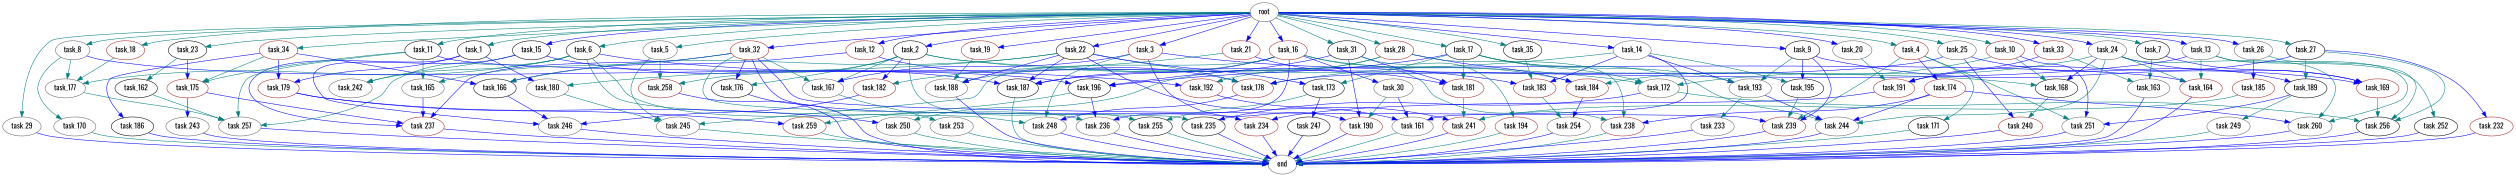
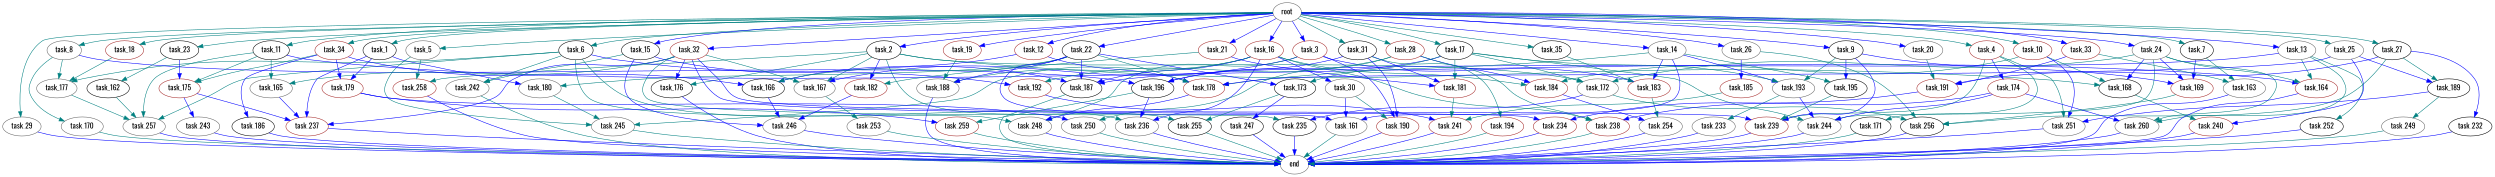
  digraph {
    fontname=Oswald
    node [color=gray40 fontname=Oswald]
    edge [color=blue fontname=Oswald]
    task_1 [color=black]
    root
    task_2 [color=black]
    task_3 [color=brown]
    task_4 [color=brown]
    task_5
    task_6 [color=black]
    task_7 [color=black]
    task_8
    task_9 [color=black]
    task_10 [color=brown]
    task_11 [color=black]
    task_12 [color=brown]
    task_13
    task_14
    task_15 [color=black]
    task_16 [color=brown]
    task_17 [color=black]
    task_18 [color=brown]
    task_19 [color=brown]
    task_20
    task_21 [color=brown]
    task_22 [color=black]
    task_23 [color=black]
    task_24
    task_25
    task_26
    task_27 [color=black]
    task_28 [color=brown]
    task_29
    task_31 [color=black]
    task_32 [color=brown]
    task_33 [color=brown]
    task_34 [color=brown]
    task_35 [color=black]
    task_179 [color=brown]
    task_180
    task_237 [color=brown]
    task_167
    task_168 [color=black]
    task_172
    task_176 [color=black]
    task_182 [color=brown]
    task_255 [color=black]
    task_258 [color=brown]
    task_183 [color=brown]
    task_190 [color=brown]
    task_248
    task_171 [color=black]
    task_174 [color=brown]
    task_239 [color=brown]
    task_251
    task_245
    task_177
    task_192 [color=brown]
    task_236
    task_242
    task_257
    task_163
    task_169 [color=brown]
    task_170
    task_196 [color=black]
    task_193
    task_195 [color=black]
    task_184 [color=brown]
    task_164 [color=brown]
    task_165
    task_175 [color=brown]
    task_166 [color=black]
    task_178 [color=brown]
    task_187 [color=black]
    task_252 [color=black]
    task_260
    task_161
    task_246
    task_30
    task_188
    task_238 [color=brown]
    task_173 [color=black]
    task_181 [color=brown]
    task_244
    task_191 [color=brown]
    task_162 [color=black]
    task_189 [color=black]
    task_240 [color=brown]
    task_185 [color=brown]
    task_256 [color=black]
-   task_232 [color=brown]
+   task_232 [color=black]
    task_250
    end
    task_194 [color=brown]
    task_234 [color=brown]
    task_235 [color=black]
    task_186 [color=black]
    task_259 [color=brown]
    task_253
    task_254
    task_241 [color=brown]
    task_233
    task_243
    task_247 [color=black]
    task_249
    task_1 -> task_179
    task_1 -> task_180
    task_1 -> task_237
    root -> task_1 [color=teal]
    root -> task_2
    root -> task_3
    root -> task_4 [color=teal]
    root -> task_5 [color=teal]
    root -> task_6 [color=teal]
    root -> task_7 [color=teal]
    root -> task_8 [color=teal]
    root -> task_9
    root -> task_10 [color=teal]
    root -> task_11 [color=teal]
    root -> task_12
    root -> task_13
    root -> task_14
    root -> task_15
    root -> task_16
    root -> task_17 [color=teal]
    root -> task_18 [color=teal]
    root -> task_19
    root -> task_20
    root -> task_21
    root -> task_22
    root -> task_23 [color=teal]
    root -> task_24
    root -> task_25 [color=teal]
    root -> task_26
    root -> task_27 [color=teal]
    root -> task_28 [color=teal]
    root -> task_29 [color=teal]
    root -> task_31 [color=teal]
    root -> task_32
    root -> task_33
    root -> task_34 [color=teal]
    root -> task_35 [color=teal]
    task_2 -> task_167 [color=teal]
    task_2 -> task_168 [color=teal]
    task_2 -> task_172 [color=teal]
    task_2 -> task_176 [color=teal]
    task_2 -> task_182
    task_2 -> task_255 [color=teal]
    task_2 -> task_258 [color=teal]
    task_3 -> task_167
    task_3 -> task_183
    task_3 -> task_190
    task_3 -> task_248 [color=teal]
    task_4 -> task_171 [color=teal]
    task_4 -> task_174
    task_4 -> task_239 [color=teal]
    task_4 -> task_251 [color=teal]
    task_5 -> task_258 [color=teal]
    task_5 -> task_245 [color=teal]
    task_6 -> task_248 [color=teal]
    task_6 -> task_177 [color=teal]
    task_6 -> task_192
    task_6 -> task_236 [color=teal]
    task_6 -> task_242 [color=teal]
    task_6 -> task_257 [color=teal]
    task_7 -> task_163 [color=teal]
    task_7 -> task_169
    task_8 -> task_177 [color=teal]
    task_8 -> task_170 [color=teal]
    task_8 -> task_196
    task_9 -> task_239
    task_9 -> task_169
    task_9 -> task_193 [color=teal]
    task_9 -> task_195
    task_10 -> task_168 [color=teal]
    task_10 -> task_251
    task_10 -> task_184 [color=teal]
    task_11 -> task_257 [color=teal]
    task_11 -> task_164
    task_11 -> task_165 [color=teal]
    task_11 -> task_175 [color=teal]
    task_12 -> task_166
    task_12 -> task_178
    task_13 -> task_164 [color=teal]
    task_13 -> task_187
    task_13 -> task_252 [color=teal]
    task_13 -> task_260 [color=teal]
    task_14 -> task_183
    task_14 -> task_193
    task_14 -> task_195 [color=teal]
    task_14 -> task_178 [color=teal]
    task_14 -> task_161
    task_15 -> task_242 [color=teal]
    task_15 -> task_187
    task_15 -> task_246
    task_16 -> task_245 [color=teal]
    task_16 -> task_236
    task_16 -> task_184 [color=teal]
    task_16 -> task_187
    task_16 -> task_30
    task_16 -> task_188 [color=teal]
    task_16 -> task_238 [color=teal]
    task_17 -> task_172 [color=teal]
    task_17 -> task_196
    task_17 -> task_193 [color=teal]
    task_17 -> task_173 [color=teal]
    task_17 -> task_181 [color=teal]
    task_17 -> task_244 [color=teal]
    task_18 -> task_177 [color=teal]
    task_19 -> task_188 [color=teal]
    task_20 -> task_191 [color=teal]
    task_21 -> task_182 [color=teal]
    task_21 -> task_181
    task_22 -> task_180 [color=teal]
    task_22 -> task_166 [color=teal]
    task_22 -> task_178 [color=teal]
    task_22 -> task_187
    task_22 -> task_161
    task_22 -> task_188
    task_22 -> task_173
    task_23 -> task_175
    task_23 -> task_162 [color=teal]
    task_24 -> task_168
    task_24 -> task_172 [color=teal]
    task_24 -> task_169
    task_24 -> task_164 [color=teal]
    task_24 -> task_260 [color=teal]
    task_24 -> task_244 [color=teal]
    task_25 -> task_178
    task_25 -> task_189
    task_25 -> task_240
    task_26 -> task_185
    task_26 -> task_256 [color=teal]
    task_27 -> task_191
    task_27 -> task_189 [color=teal]
    task_27 -> task_256 [color=teal]
    task_27 -> task_232
    task_28 -> task_192 [color=teal]
    task_28 -> task_184
    task_28 -> task_238 [color=teal]
    task_28 -> task_250 [color=teal]
    task_29 -> end
    task_31 -> task_190
    task_31 -> task_196
    task_31 -> task_181
    task_31 -> task_194 [color=teal]
    task_32 -> task_237
    task_32 -> task_167 [color=teal]
    task_32 -> task_176
    task_32 -> task_239
    task_32 -> task_165 [color=teal]
    task_32 -> task_234
    task_32 -> task_235 [color=teal]
    task_33 -> task_163 [color=teal]
    task_33 -> task_191
    task_34 -> task_179
    task_34 -> task_175 [color=teal]
    task_34 -> task_166
    task_34 -> task_186
    task_35 -> task_183 [color=teal]
    task_179 -> task_250
    task_179 -> task_259
    task_180 -> task_245 [color=teal]
    task_237 -> end
    task_167 -> task_253 [color=teal]
    task_168 -> task_240 [color=teal]
    task_172 -> task_256 [color=teal]
    task_172 -> task_235
    task_176 -> end
    task_182 -> task_246
    task_255 -> end [color=teal]
    task_258 -> end
    task_183 -> task_254 [color=teal]
    task_190 -> end
    task_248 -> end
    task_171 -> end [color=teal]
    task_174 -> task_260
    task_174 -> task_238
    task_174 -> task_244
    task_239 -> end
    task_251 -> end
    task_245 -> end [color=teal]
    task_177 -> task_257 [color=teal]
    task_192 -> task_241
    task_236 -> end
+   task_242 -> end [color=teal]
    task_257 -> end
    task_163 -> end
    task_169 -> task_256 [color=teal]
    task_170 -> end [color=teal]
    task_196 -> task_236
    task_196 -> task_259 [color=teal]
    task_193 -> task_244
    task_193 -> task_233 [color=teal]
    task_195 -> task_239 [color=teal]
    task_184 -> task_254
    task_164 -> end
    task_165 -> task_237
    task_175 -> task_237
    task_175 -> task_243
    task_166 -> task_246
    task_178 -> task_248
    task_187 -> end [color=teal]
    task_252 -> end
    task_260 -> end
    task_161 -> end [color=teal]
    task_246 -> end
    task_30 -> task_190 [color=teal]
    task_30 -> task_161
    task_188 -> end
    task_238 -> end [color=teal]
    task_173 -> task_255 [color=teal]
    task_173 -> task_247
    task_181 -> task_241 [color=teal]
    task_244 -> end
    task_191 -> task_234
    task_162 -> task_257 [color=teal]
    task_189 -> task_251
    task_189 -> task_249 [color=teal]
    task_240 -> end
    task_185 -> task_241 [color=teal]
    task_256 -> end
    task_232 -> end
    task_250 -> end [color=teal]
    task_194 -> end [color=teal]
    task_234 -> end
    task_235 -> end
    task_186 -> end
    task_259 -> end [color=teal]
    task_253 -> end [color=teal]
    task_254 -> end
    task_241 -> end
    task_233 -> end
    task_243 -> end
    task_247 -> end
    task_249 -> end [color=teal]
  }
